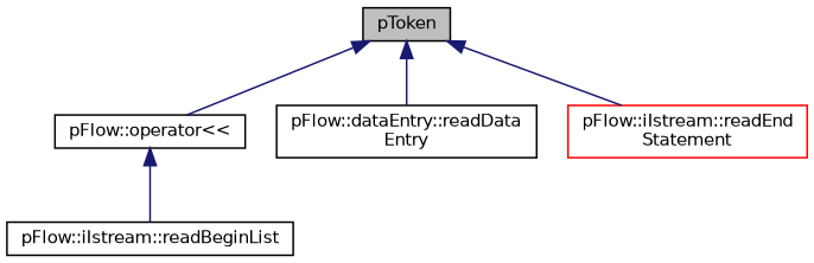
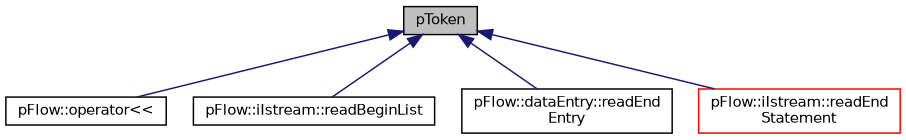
  digraph {
    rankdir=TB
    node [color=black fillcolor=white fontname=Helvetica fontsize=10 shape=record style=filled]
    edge [color=midnightblue dir=back fontname=Helvetica fontsize=10 labelfontname=Helvetica labelfontsize=10 style=solid]
    n1 [fillcolor=grey75 fontcolor=black height=0.2 label=pToken width=0.4]
    n2 [height=0.2 label="pFlow::operator\<\<" width=0.4]
    n3 [height=0.2 label="pFlow::iIstream::readBeginList" width=0.4]
-   n4 [height=0.2 label="pFlow::dataEntry::readData\lEntry" width=0.4]
+   n4 [height=0.2 label="pFlow::dataEntry::readEnd\lEntry" width=0.4]
    n5 [color=red height=0.2 label="pFlow::iIstream::readEnd\lStatement" width=0.4]
    n1 -> n2
-   n2 -> n3
+   n1 -> n3
    n1 -> n4
    n1 -> n5
  }
